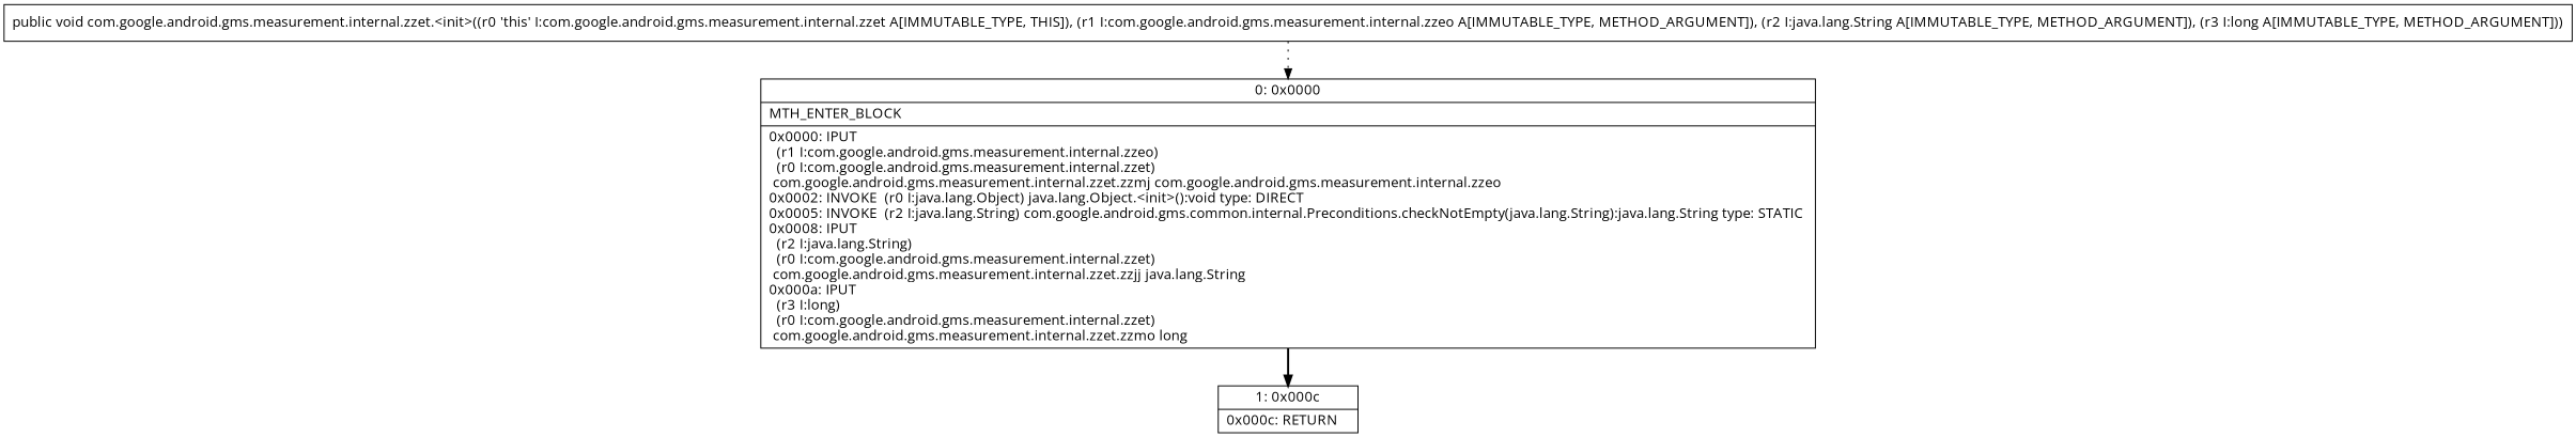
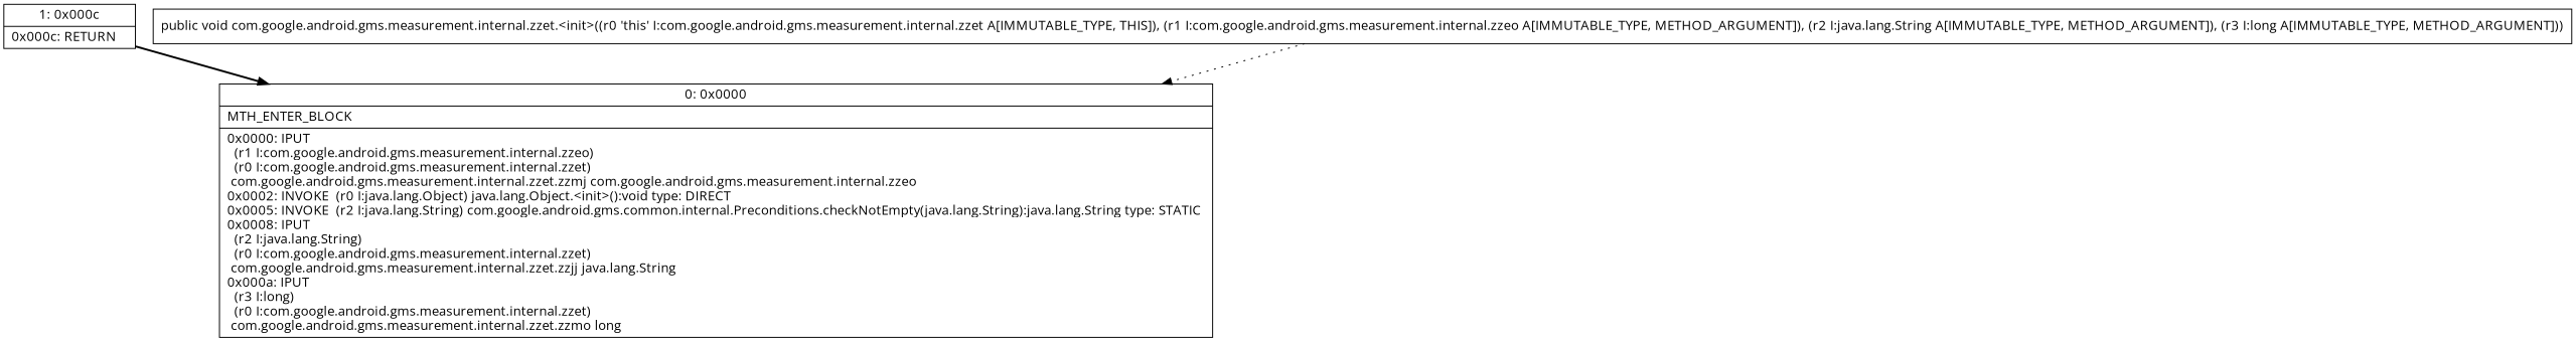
  digraph {
    fontname="Open Sans"
    node [shape=record fontname="Open Sans"]
    edge [fontname="Open Sans"]
    n1 [label="{0\:\ 0x0000|MTH_ENTER_BLOCK\l|0x0000: IPUT  \l  (r1 I:com.google.android.gms.measurement.internal.zzeo)\l  (r0 I:com.google.android.gms.measurement.internal.zzet)\l com.google.android.gms.measurement.internal.zzet.zzmj com.google.android.gms.measurement.internal.zzeo \l0x0002: INVOKE  (r0 I:java.lang.Object) java.lang.Object.\<init\>():void type: DIRECT \l0x0005: INVOKE  (r2 I:java.lang.String) com.google.android.gms.common.internal.Preconditions.checkNotEmpty(java.lang.String):java.lang.String type: STATIC \l0x0008: IPUT  \l  (r2 I:java.lang.String)\l  (r0 I:com.google.android.gms.measurement.internal.zzet)\l com.google.android.gms.measurement.internal.zzet.zzjj java.lang.String \l0x000a: IPUT  \l  (r3 I:long)\l  (r0 I:com.google.android.gms.measurement.internal.zzet)\l com.google.android.gms.measurement.internal.zzet.zzmo long \l}"]
    n2 [label="{1\:\ 0x000c|0x000c: RETURN   \l}"]
    n3 [label="{public void com.google.android.gms.measurement.internal.zzet.\<init\>((r0 'this' I:com.google.android.gms.measurement.internal.zzet A[IMMUTABLE_TYPE, THIS]), (r1 I:com.google.android.gms.measurement.internal.zzeo A[IMMUTABLE_TYPE, METHOD_ARGUMENT]), (r2 I:java.lang.String A[IMMUTABLE_TYPE, METHOD_ARGUMENT]), (r3 I:long A[IMMUTABLE_TYPE, METHOD_ARGUMENT])) }"]
-   n1 -> n2 [style=bold]
+   n2 -> n1 [style=bold]
    n3 -> n1 [style=dotted]
  }
